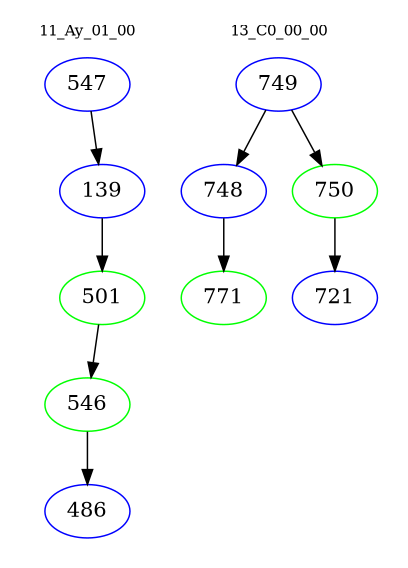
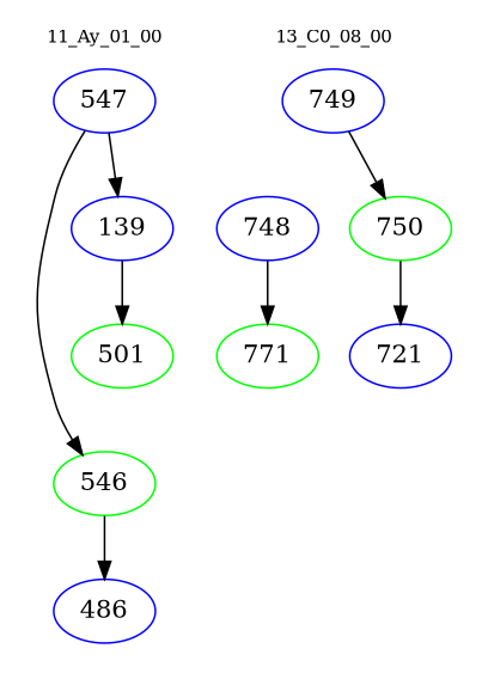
  digraph {
    node [color=blue]
    edge [color=black]
    n1 [label=547]
    n2 [color=green label=546]
    n3 [label=139]
    n4 [label=486]
    n5 [color=green label=501]
    n6 [label=749]
    n7 [label=748]
    n8 [color=green label=750]
    n9 [color=green label=771]
    n10 [label=721]
    subgraph cluster_1 {
      color=white
      fontsize=10
      label="11_Ay_01_00"
      n1
      n2
      n3
      n4
      n5
    }
    subgraph cluster_2 {
      color=white
      fontsize=10
-     label="13_C0_00_00"
+     label="13_C0_08_00"
      n6
      n7
      n8
      n9
      n10
    }
-   n5 -> n2
+   n1 -> n2
    n1 -> n3
    n2 -> n4
    n3 -> n5
-   n6 -> n7
    n6 -> n8
    n7 -> n9
    n8 -> n10
  }
